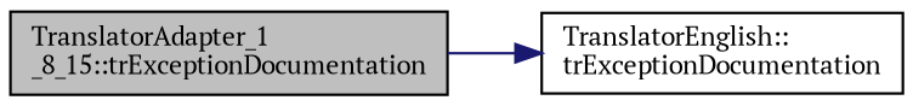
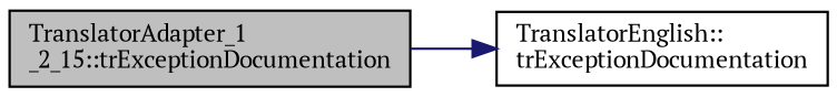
  digraph {
    rankdir=LR
    fontname="PT Serif"
    node [color=black fontname="PT Serif" fontsize=10 shape=record style=filled]
-   n1 [fillcolor=grey75 fontcolor=black height=0.2 label="TranslatorAdapter_1\l_8_15::trExceptionDocumentation" width=0.4]
+   n1 [fillcolor=grey75 fontcolor=black height=0.2 label="TranslatorAdapter_1\l_2_15::trExceptionDocumentation" width=0.4]
    n2 [fillcolor=white height=0.2 label="TranslatorEnglish::\ltrExceptionDocumentation" width=0.4]
    n1 -> n2 [color=midnightblue fontname="PT Serif" fontsize=10 labelfontname=Helvetica labelfontsize=10 style=solid]
  }
